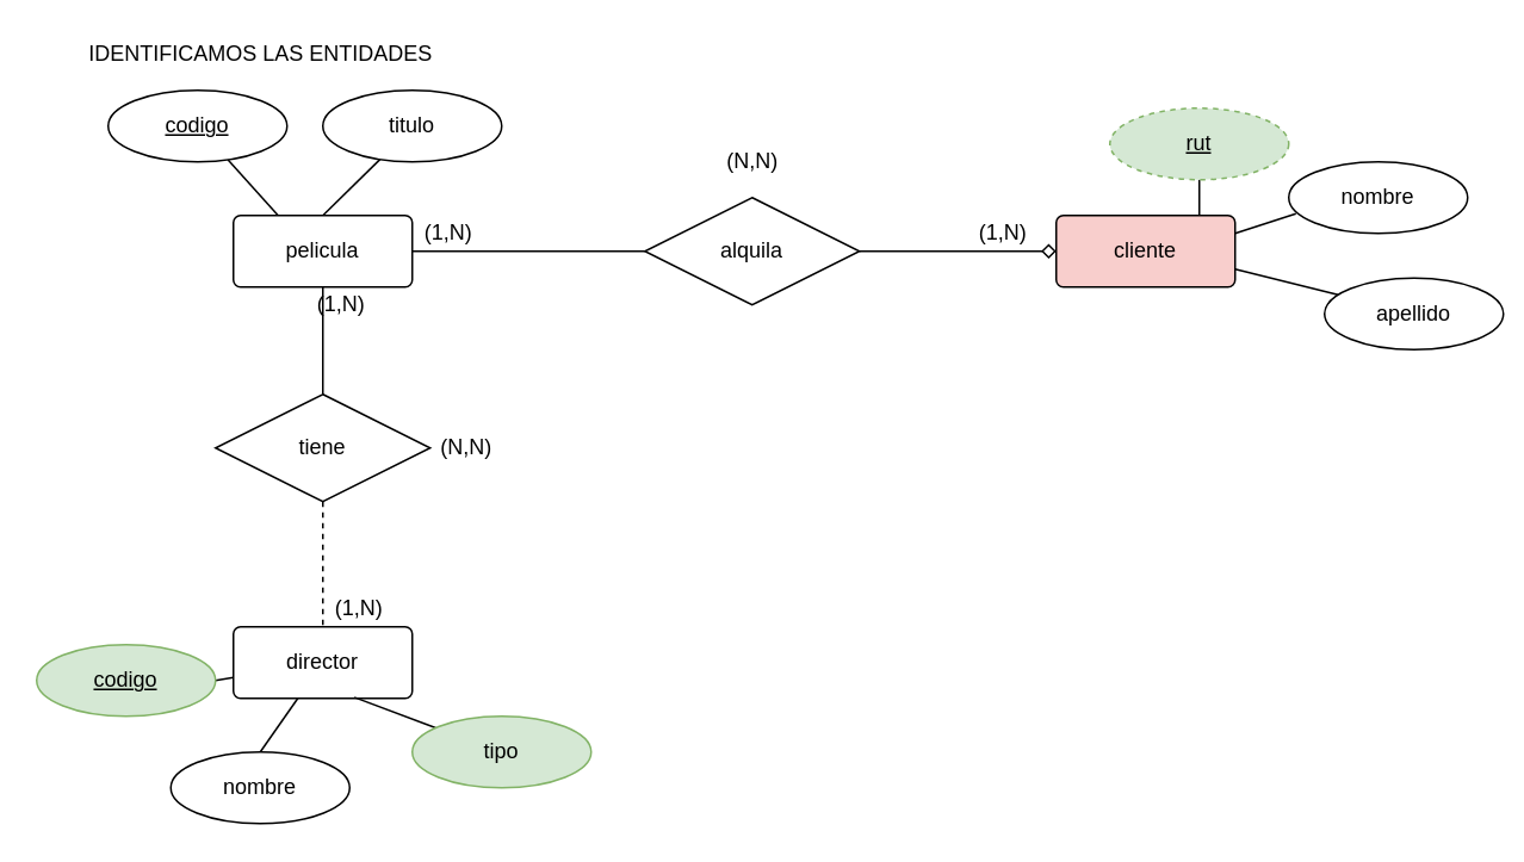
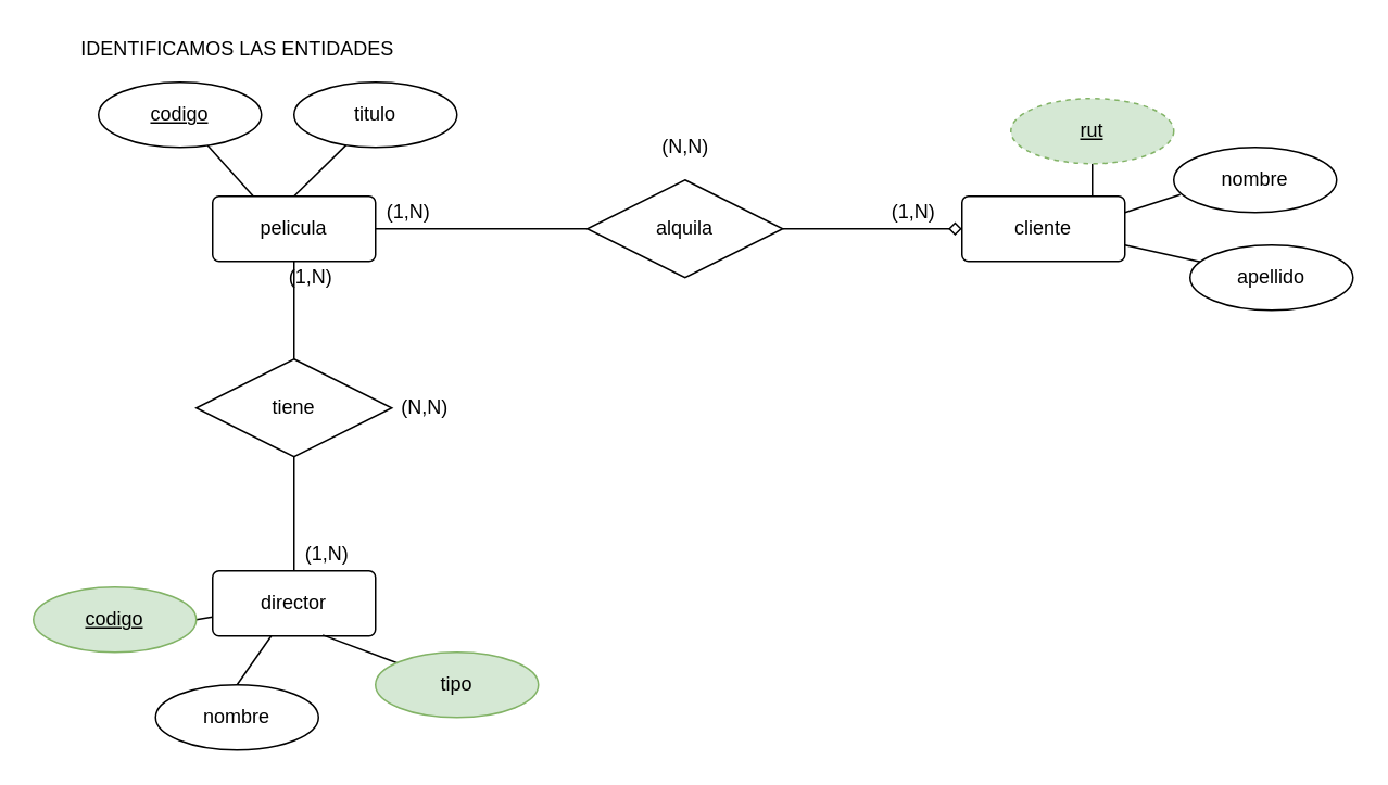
  <mxCell id="0" />
  <mxCell id="1" parent="0" />
  <mxCell id="2" value="IDENTIFICAMOS LAS ENTIDADES" style="text;html=1;align=center;verticalAlign=middle;resizable=0;points=[];autosize=1;strokeColor=none;fillColor=none;" vertex="1" parent="1"><mxGeometry x="40" y="20" width="210" height="20" as="geometry" /></mxCell>
  <mxCell id="3" style="edgeStyle=orthogonalEdgeStyle;rounded=0;orthogonalLoop=1;jettySize=auto;html=1;exitX=1;exitY=0.5;exitDx=0;exitDy=0;entryX=0;entryY=0.5;entryDx=0;entryDy=0;endArrow=none;endFill=0;" edge="1" parent="1" source="7" target="14"><mxGeometry relative="1" as="geometry" /></mxCell>
  <mxCell id="4" style="edgeStyle=orthogonalEdgeStyle;rounded=0;orthogonalLoop=1;jettySize=auto;html=1;exitX=0.5;exitY=1;exitDx=0;exitDy=0;endArrow=none;endFill=0;" edge="1" parent="1" source="7" target="27"><mxGeometry relative="1" as="geometry" /></mxCell>
  <mxCell id="5" style="edgeStyle=none;rounded=0;orthogonalLoop=1;jettySize=auto;html=1;exitX=0.25;exitY=0;exitDx=0;exitDy=0;endArrow=none;endFill=0;" edge="1" parent="1" source="7" target="18"><mxGeometry relative="1" as="geometry" /></mxCell>
  <mxCell id="6" style="edgeStyle=none;rounded=0;orthogonalLoop=1;jettySize=auto;html=1;exitX=0.5;exitY=0;exitDx=0;exitDy=0;entryX=0.32;entryY=0.965;entryDx=0;entryDy=0;entryPerimeter=0;endArrow=none;endFill=0;" edge="1" parent="1" source="7" target="19"><mxGeometry relative="1" as="geometry" /></mxCell>
  <mxCell id="7" value="pelicula" style="rounded=1;arcSize=10;whiteSpace=wrap;html=1;align=center;" vertex="1" parent="1"><mxGeometry x="130" y="120" width="100" height="40" as="geometry" /></mxCell>
  <mxCell id="8" value="director" style="rounded=1;arcSize=10;whiteSpace=wrap;html=1;align=center;" vertex="1" parent="1"><mxGeometry x="130" y="350" width="100" height="40" as="geometry" /></mxCell>
  <mxCell id="9" style="edgeStyle=orthogonalEdgeStyle;rounded=0;orthogonalLoop=1;jettySize=auto;html=1;exitX=0.75;exitY=0;exitDx=0;exitDy=0;entryX=0.5;entryY=1;entryDx=0;entryDy=0;endArrow=none;endFill=0;" edge="1" parent="1" source="12" target="17"><mxGeometry relative="1" as="geometry" /></mxCell>
  <mxCell id="10" style="rounded=0;orthogonalLoop=1;jettySize=auto;html=1;exitX=1;exitY=0.25;exitDx=0;exitDy=0;entryX=0.04;entryY=0.725;entryDx=0;entryDy=0;entryPerimeter=0;endArrow=none;endFill=0;" edge="1" parent="1" source="12" target="15"><mxGeometry relative="1" as="geometry" /></mxCell>
  <mxCell id="11" style="edgeStyle=none;rounded=0;orthogonalLoop=1;jettySize=auto;html=1;exitX=1;exitY=0.75;exitDx=0;exitDy=0;endArrow=none;endFill=0;" edge="1" parent="1" source="12" target="16"><mxGeometry relative="1" as="geometry" /></mxCell>
- <mxCell id="12" value="cliente" style="rounded=1;arcSize=10;whiteSpace=wrap;html=1;align=center;fillColor=#f8cecc;" vertex="1" parent="1"><mxGeometry x="590" y="120" width="100" height="40" as="geometry" /></mxCell>
+ <mxCell id="12" value="cliente" style="rounded=1;arcSize=10;whiteSpace=wrap;html=1;align=center;" vertex="1" parent="1"><mxGeometry x="590" y="120" width="100" height="40" as="geometry" /></mxCell>
  <mxCell id="13" style="edgeStyle=orthogonalEdgeStyle;rounded=0;orthogonalLoop=1;jettySize=auto;html=1;exitX=1;exitY=0.5;exitDx=0;exitDy=0;endArrow=diamond;endFill=0;" edge="1" parent="1" source="14" target="12"><mxGeometry relative="1" as="geometry" /></mxCell>
  <mxCell id="14" value="alquila" style="shape=rhombus;perimeter=rhombusPerimeter;whiteSpace=wrap;html=1;align=center;" vertex="1" parent="1"><mxGeometry x="360" y="110" width="120" height="60" as="geometry" /></mxCell>
  <mxCell id="15" value="nombre" style="ellipse;whiteSpace=wrap;html=1;align=center;" vertex="1" parent="1"><mxGeometry x="720" y="90" width="100" height="40" as="geometry" /></mxCell>
- <mxCell id="16" value="apellido" style="ellipse;whiteSpace=wrap;html=1;align=center;" vertex="1" parent="1"><mxGeometry x="740" y="155" width="100" height="40" as="geometry" /></mxCell>
+ <mxCell id="16" value="apellido" style="ellipse;whiteSpace=wrap;html=1;align=center;" vertex="1" parent="1"><mxGeometry x="730" y="150" width="100" height="40" as="geometry" /></mxCell>
  <mxCell id="17" value="rut" style="ellipse;whiteSpace=wrap;html=1;align=center;fontStyle=4;fillColor=#d5e8d4;strokeColor=#82b366;dashed=1;" vertex="1" parent="1"><mxGeometry x="620" y="60" width="100" height="40" as="geometry" /></mxCell>
  <mxCell id="18" value="codigo" style="ellipse;whiteSpace=wrap;html=1;align=center;fontStyle=4;" vertex="1" parent="1"><mxGeometry x="60" y="50" width="100" height="40" as="geometry" /></mxCell>
  <mxCell id="19" value="titulo" style="ellipse;whiteSpace=wrap;html=1;align=center;" vertex="1" parent="1"><mxGeometry x="180" y="50" width="100" height="40" as="geometry" /></mxCell>
  <mxCell id="20" style="edgeStyle=none;rounded=0;orthogonalLoop=1;jettySize=auto;html=1;exitX=0.5;exitY=0;exitDx=0;exitDy=0;endArrow=none;endFill=0;" edge="1" parent="1" source="21" target="8"><mxGeometry relative="1" as="geometry" /></mxCell>
  <mxCell id="21" value="nombre" style="ellipse;whiteSpace=wrap;html=1;align=center;" vertex="1" parent="1"><mxGeometry x="95" y="420" width="100" height="40" as="geometry" /></mxCell>
  <mxCell id="22" style="edgeStyle=none;rounded=0;orthogonalLoop=1;jettySize=auto;html=1;entryX=0.676;entryY=0.985;entryDx=0;entryDy=0;entryPerimeter=0;endArrow=none;endFill=0;" edge="1" parent="1" source="23" target="8"><mxGeometry relative="1" as="geometry" /></mxCell>
  <mxCell id="23" value="tipo" style="ellipse;whiteSpace=wrap;html=1;align=center;fillColor=#d5e8d4;strokeColor=#82b366;" vertex="1" parent="1"><mxGeometry x="230" y="400" width="100" height="40" as="geometry" /></mxCell>
  <mxCell id="24" style="edgeStyle=none;rounded=0;orthogonalLoop=1;jettySize=auto;html=1;exitX=1;exitY=0.5;exitDx=0;exitDy=0;endArrow=none;endFill=0;" edge="1" parent="1" source="25" target="8"><mxGeometry relative="1" as="geometry" /></mxCell>
  <mxCell id="25" value="codigo" style="ellipse;whiteSpace=wrap;html=1;align=center;fontStyle=4;fillColor=#d5e8d4;strokeColor=#82b366;" vertex="1" parent="1"><mxGeometry x="20" y="360" width="100" height="40" as="geometry" /></mxCell>
- <mxCell id="26" style="edgeStyle=orthogonalEdgeStyle;rounded=0;orthogonalLoop=1;jettySize=auto;html=1;exitX=0.5;exitY=1;exitDx=0;exitDy=0;entryX=0.5;entryY=0;entryDx=0;entryDy=0;endArrow=none;endFill=0;dashed=1;" edge="1" parent="1" source="27" target="8"><mxGeometry relative="1" as="geometry" /></mxCell>
+ <mxCell id="26" style="edgeStyle=orthogonalEdgeStyle;rounded=0;orthogonalLoop=1;jettySize=auto;html=1;exitX=0.5;exitY=1;exitDx=0;exitDy=0;entryX=0.5;entryY=0;entryDx=0;entryDy=0;endArrow=none;endFill=0;" edge="1" parent="1" source="27" target="8"><mxGeometry relative="1" as="geometry" /></mxCell>
  <mxCell id="27" value="tiene" style="shape=rhombus;perimeter=rhombusPerimeter;whiteSpace=wrap;html=1;align=center;" vertex="1" parent="1"><mxGeometry x="120" y="220" width="120" height="60" as="geometry" /></mxCell>
  <mxCell id="28" value="(1,N)" style="text;html=1;align=center;verticalAlign=middle;resizable=0;points=[];autosize=1;strokeColor=none;fillColor=none;" vertex="1" parent="1"><mxGeometry x="230" y="120" width="40" height="20" as="geometry" /></mxCell>
  <mxCell id="29" value="(1,N)" style="text;html=1;align=center;verticalAlign=middle;resizable=0;points=[];autosize=1;strokeColor=none;fillColor=none;" vertex="1" parent="1"><mxGeometry x="540" y="120" width="40" height="20" as="geometry" /></mxCell>
  <mxCell id="30" value="(N,N)" style="text;html=1;align=center;verticalAlign=middle;resizable=0;points=[];autosize=1;strokeColor=none;fillColor=none;" vertex="1" parent="1"><mxGeometry x="400" y="80" width="40" height="20" as="geometry" /></mxCell>
  <mxCell id="31" value="(1,N)" style="text;html=1;align=center;verticalAlign=middle;resizable=0;points=[];autosize=1;strokeColor=none;fillColor=none;" vertex="1" parent="1"><mxGeometry x="170" y="160" width="40" height="20" as="geometry" /></mxCell>
  <mxCell id="32" value="(1,N)" style="text;html=1;align=center;verticalAlign=middle;resizable=0;points=[];autosize=1;strokeColor=none;fillColor=none;" vertex="1" parent="1"><mxGeometry x="180" y="330" width="40" height="20" as="geometry" /></mxCell>
  <mxCell id="33" value="(N,N)" style="text;html=1;align=center;verticalAlign=middle;resizable=0;points=[];autosize=1;strokeColor=none;fillColor=none;" vertex="1" parent="1"><mxGeometry x="240" y="240" width="40" height="20" as="geometry" /></mxCell>
